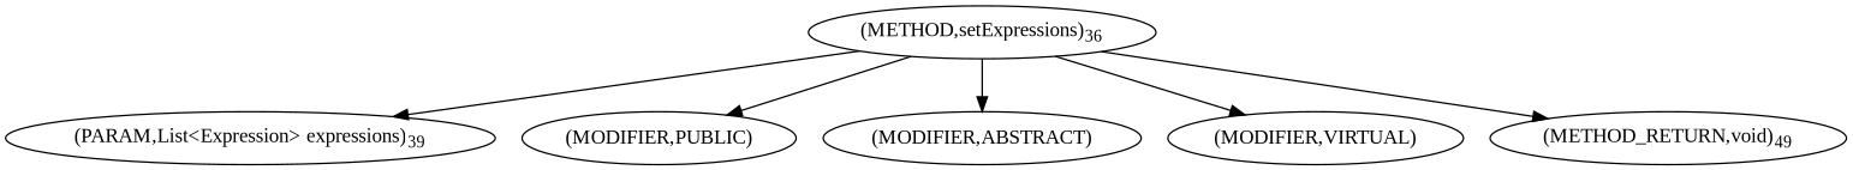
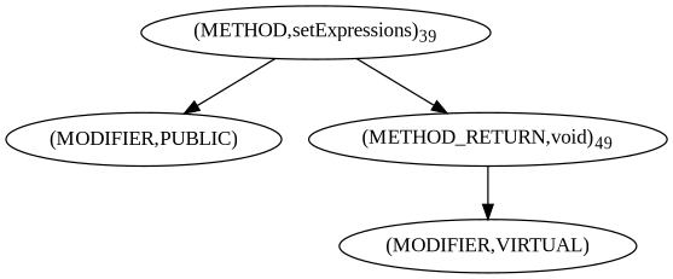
  digraph {
    fontname="Liberation Serif"
    node [fontname="Liberation Serif"]
    edge [fontname="Liberation Serif"]
-   n1 [label=<(METHOD,setExpressions)<SUB>36</SUB>>]
-   n2 [label=<(PARAM,List&lt;Expression&gt; expressions)<SUB>39</SUB>>]
+   n1 [label=<(METHOD,setExpressions)<SUB>39</SUB>>]
    n3 [label=<(MODIFIER,PUBLIC)>]
-   n4 [label=<(MODIFIER,ABSTRACT)>]
    n5 [label=<(MODIFIER,VIRTUAL)>]
    n6 [label=<(METHOD_RETURN,void)<SUB>49</SUB>>]
-   n1 -> n2
    n1 -> n3
-   n1 -> n4
-   n1 -> n5
+   n6 -> n5
    n1 -> n6
  }
